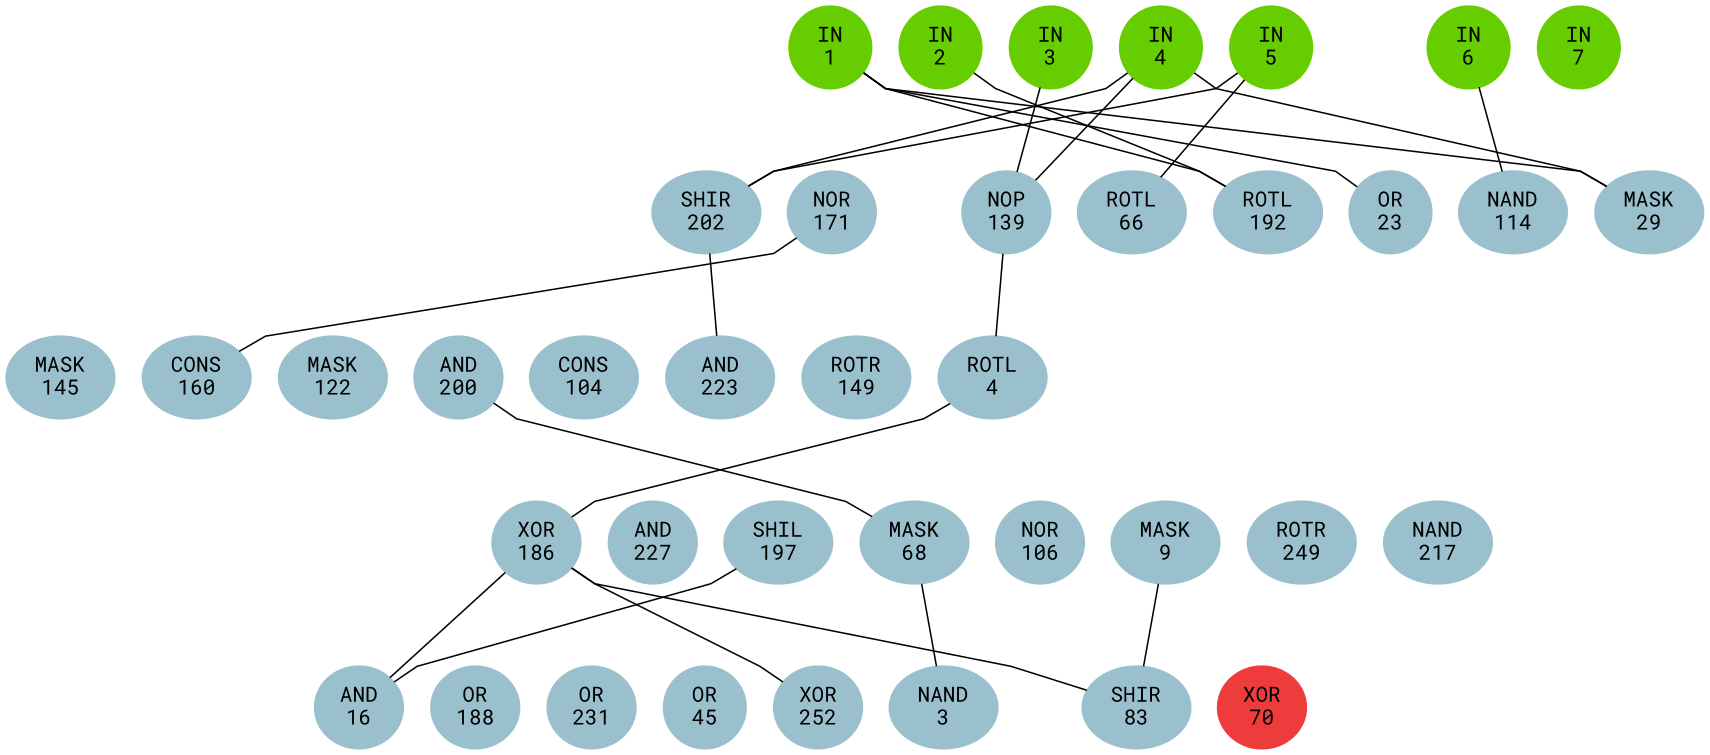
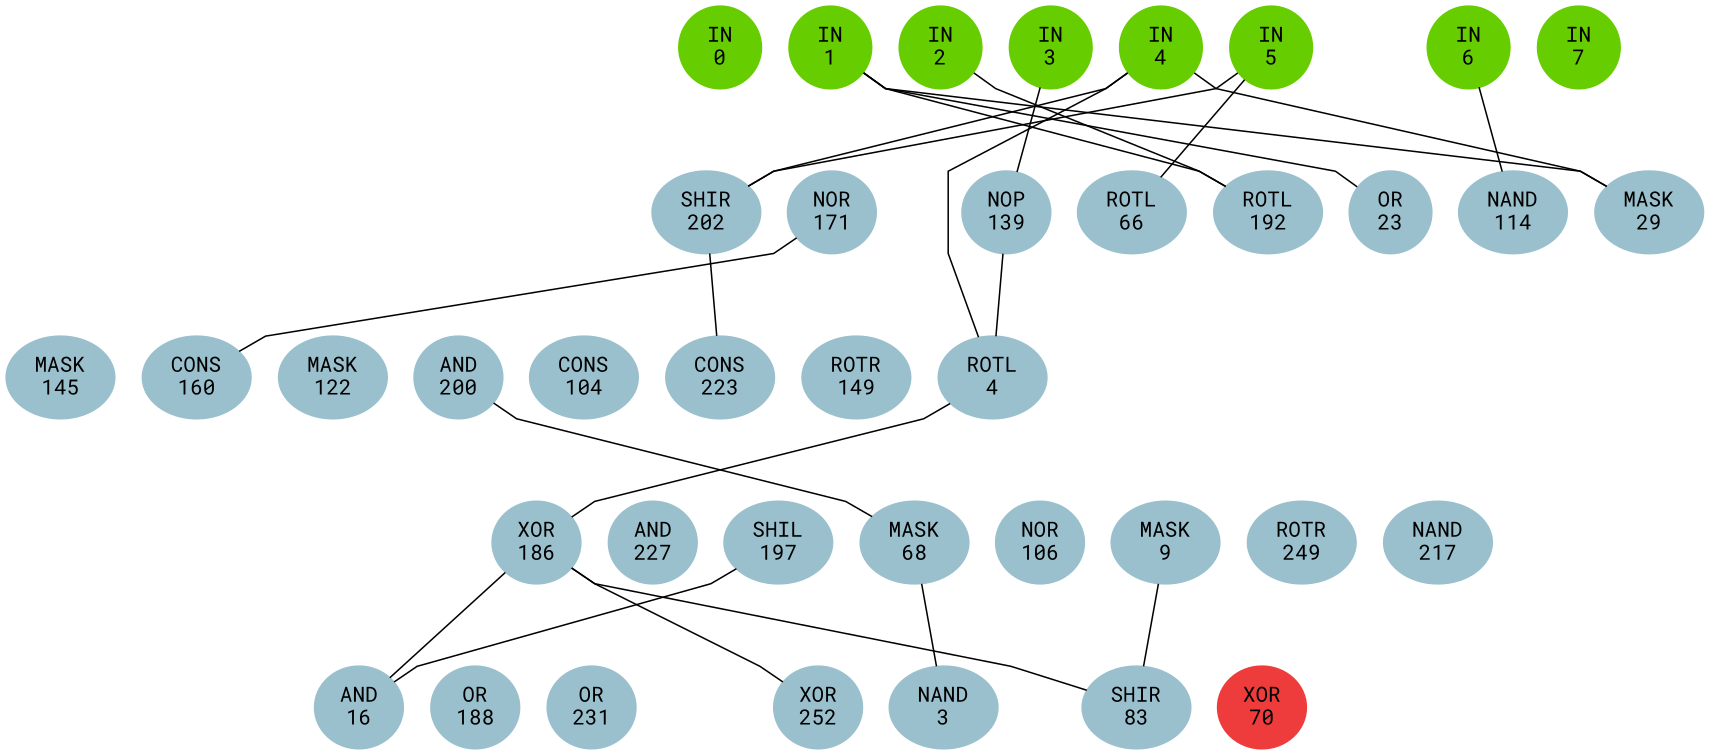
  graph {
    fontname="Roboto Mono"
    ordering=out
    rankdir=BT
    ranksep=0.75
    splines=polyline
    node [color=lightblue3 fontname="Roboto Mono" style=filled]
    edge [fontname="Roboto Mono" style=invis]
+   n1 [color=chartreuse3 label="IN\n0"]
    n2 [color=chartreuse3 label="IN\n1"]
    n3 [color=chartreuse3 label="IN\n2"]
    n4 [color=chartreuse3 label="IN\n3"]
    n5 [color=chartreuse3 label="IN\n4"]
    n6 [color=chartreuse3 label="IN\n5"]
    n7 [color=chartreuse3 label="IN\n6"]
    n8 [color=chartreuse3 label="IN\n7"]
    n9 [label="SHIR\n202"]
    n10 [label="NOR\n171"]
    n11 [label="NOP\n139"]
    n12 [label="ROTL\n66"]
    n13 [label="ROTL\n192"]
    n14 [label="OR\n23"]
    n15 [label="NAND\n114"]
    n16 [label="MASK\n29"]
    n17 [label="MASK\n145"]
    n18 [label="CONS\n160"]
    n19 [label="MASK\n122"]
    n20 [label="AND\n200"]
    n21 [label="CONS\n104"]
-   n22 [label="AND\n223"]
+   n22 [label="CONS\n223"]
    n23 [label="ROTR\n149"]
    n24 [label="ROTL\n4"]
    n25 [label="XOR\n186"]
    n26 [label="AND\n227"]
    n27 [label="SHIL\n197"]
    n28 [label="MASK\n68"]
    n29 [label="NOR\n106"]
    n30 [label="MASK\n9"]
    n31 [label="ROTR\n249"]
    n32 [label="NAND\n217"]
    n33 [label="SHIR\n83"]
    n34 [label="AND\n16"]
    n35 [label="OR\n188"]
    n36 [label="OR\n231"]
-   n37 [label="OR\n45"]
    n38 [label="XOR\n252"]
    n39 [label="NAND\n3"]
    n40 [color=brown2 label="XOR\n70"]
    subgraph sub_1 {
      rank=same
+     n1
      n2
      n3
      n4
      n5
      n6
      n7
      n8
    }
    subgraph sub_2 {
      rank=same
      n9
      n10
      n11
      n12
      n13
      n14
      n15
      n16
    }
    subgraph sub_3 {
      rank=same
      n17
      n18
      n19
      n20
      n21
      n22
      n23
      n24
    }
    subgraph sub_4 {
      rank=same
      n25
      n26
      n27
      n28
      n29
      n30
      n31
      n32
    }
    subgraph sub_5 {
      rank=same
      n33
      n34
      n35
      n36
-     n37
      n38
      n39
    }
    subgraph sub_6 {
      rank=same
      n40
    }
+   n1 -- n2
    n2 -- n3
    n3 -- n4
    n4 -- n5
    n5 -- n6
    n6 -- n7
    n7 -- n8
    n9 -- n5 [style=solid]
    n9 -- n6 [style=solid]
    n9 -- n10
    n10 -- n11
    n11 -- n4 [style=solid]
-   n11 -- n5 [style=solid]
+   n24 -- n5 [style=solid]
    n11 -- n12
    n12 -- n6 [style=solid]
    n12 -- n13
    n13 -- n2 [style=solid]
    n13 -- n3 [style=solid]
    n13 -- n14
    n14 -- n2 [style=solid]
    n14 -- n15
    n15 -- n7 [style=solid]
    n15 -- n16
    n16 -- n2 [style=solid]
    n16 -- n5 [style=solid]
    n17 -- n18
    n18 -- n10 [style=solid]
    n18 -- n19
    n19 -- n20
    n20 -- n21
    n21 -- n22
    n22 -- n9 [style=solid]
    n22 -- n23
    n23 -- n24
    n24 -- n11 [style=solid]
    n25 -- n24 [style=solid]
    n25 -- n26
    n26 -- n27
    n27 -- n28
    n28 -- n20 [style=solid]
    n28 -- n29
    n29 -- n30
    n30 -- n31
    n31 -- n32
    n33 -- n25 [style=solid]
    n33 -- n30 [style=solid]
    n34 -- n25 [style=solid]
    n34 -- n27 [style=solid]
    n34 -- n35
    n35 -- n36
-   n36 -- n37
-   n37 -- n38
    n38 -- n25 [style=solid]
    n38 -- n39
    n39 -- n28 [style=solid]
    n40 -- n40
  }
